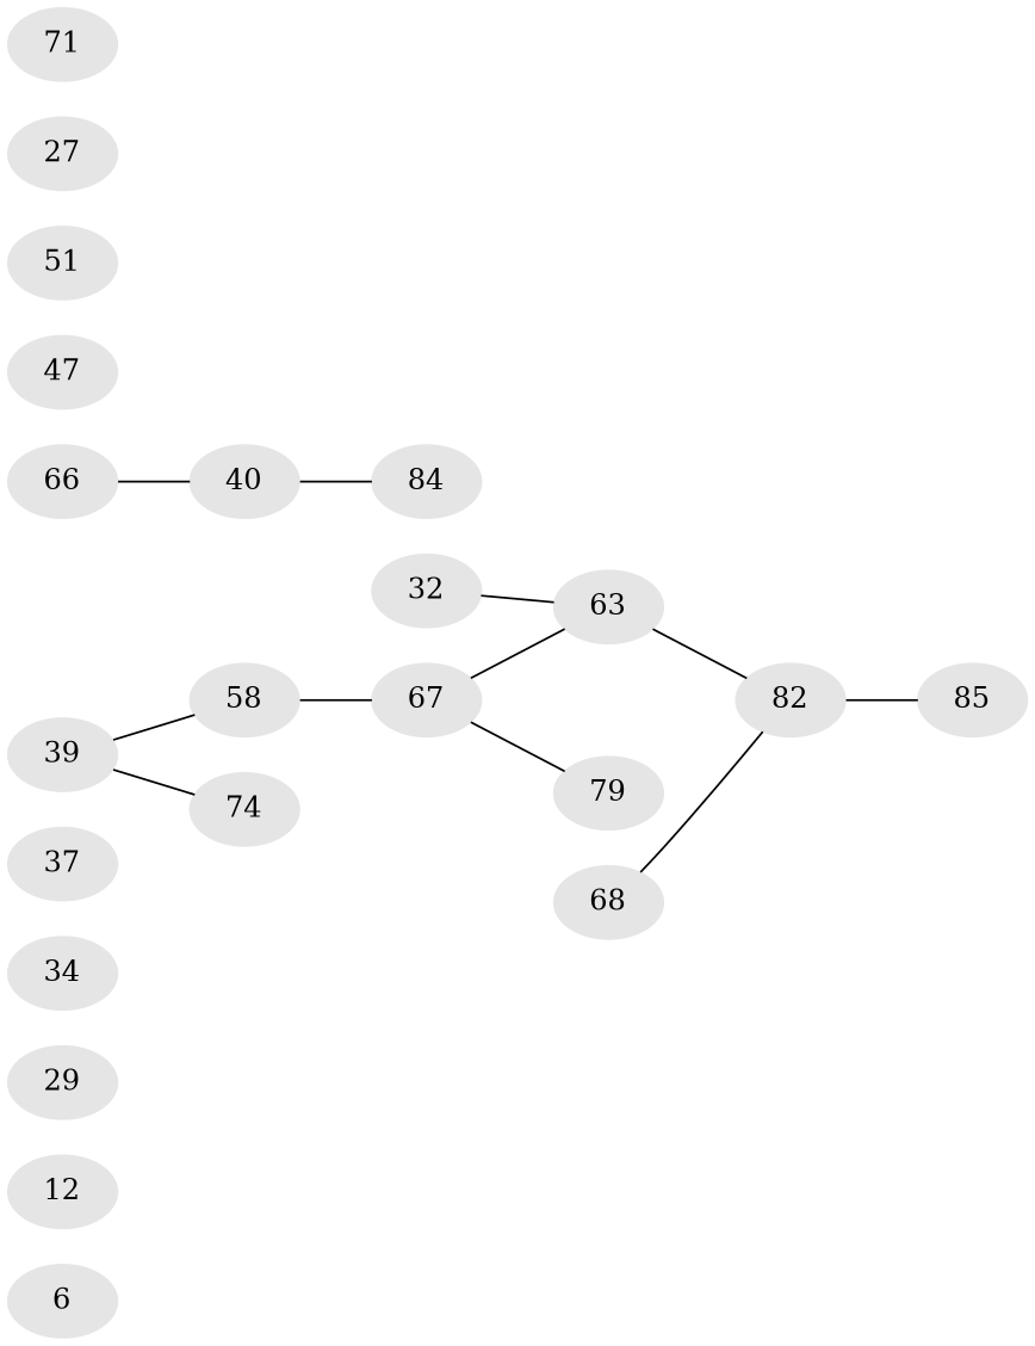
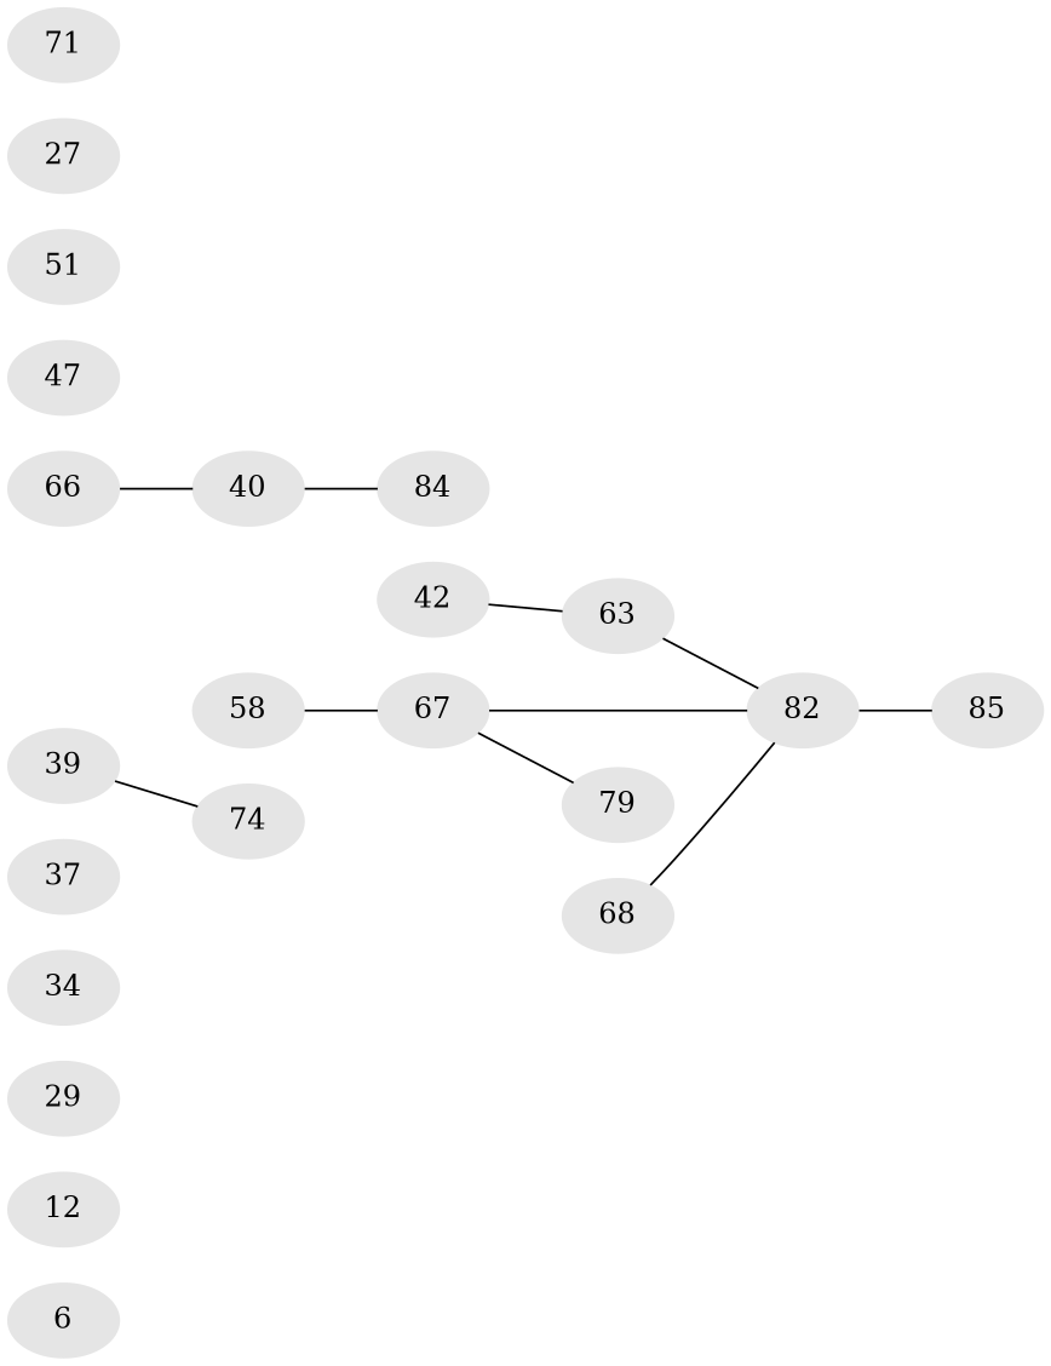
  graph {
    rankdir=LR
    node [color=gray90 style=filled]
    6
    12
    29
    34
    37 [super="+2"]
    39 [super="+30"]
    58 [super="+18+33"]
    74 [super="+70+73"]
    67 [super="+65+24+62+64+32"]
    40 [super="+21"]
    84 [super="+5+11+15+81+43"]
    63 [super="+4+7+59"]
    82 [super="+3+60+76+72"]
-   42 [label=32]
+   42
    47
    51
    n17 [label=27]
    79
    85 [super="+55+69+77"]
    66 [super="+35"]
    68
    71 [super="+19"]
-   39 -- 58 [weight=2]
    39 -- 74 [weight=2]
    58 -- 67
-   67 -- 63 [weight=10]
+   67 -- 82 [weight=10]
    67 -- 79
    40 -- 84
    63 -- 82 [weight=3]
    82 -- 85
    42 -- 63
    66 -- 40
    68 -- 82
  }
